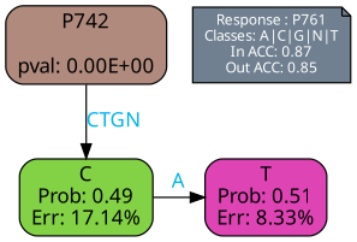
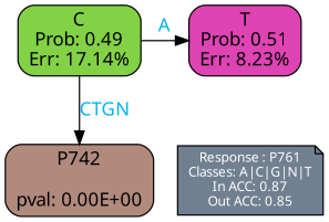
  digraph {
    fontname="Noto Sans"
    ranksep=equally
    splines=polylines
    node [color=black fontname="Noto Sans" shape=box style="filled, rounded"]
    edge [fontcolor=deepskyblue2 fontname="Noto Sans"]
-   n1 [fillcolor="#df44b4" label="T\nProb: 0.51\nErr: 8.33%"]
+   n1 [fillcolor="#df44b4" label="T\nProb: 0.51\nErr: 8.23%"]
    n2 [fillcolor="#83d245" label="C\nProb: 0.49\nErr: 17.14%"]
    n3 [align=left fillcolor=slategray fontcolor=white fontsize=10 label="Response : P761\nClasses: A|C|G|N|T\nIn ACC: 0.87\nOut ACC: 0.85\n" shape=note style=filled]
    n4 [fillcolor="#b18a7e" label="P742\n\npval: 0.00E+00"]
    subgraph sub_1 {
      rank=same
      n1
      n2
    }
    subgraph sub_2 {
      rank=same
      n3
      n4
    }
    n2 -> n1 [label=A]
-   n4 -> n2 [label=CTGN]
+   n2 -> n4 [label=CTGN]
  }
